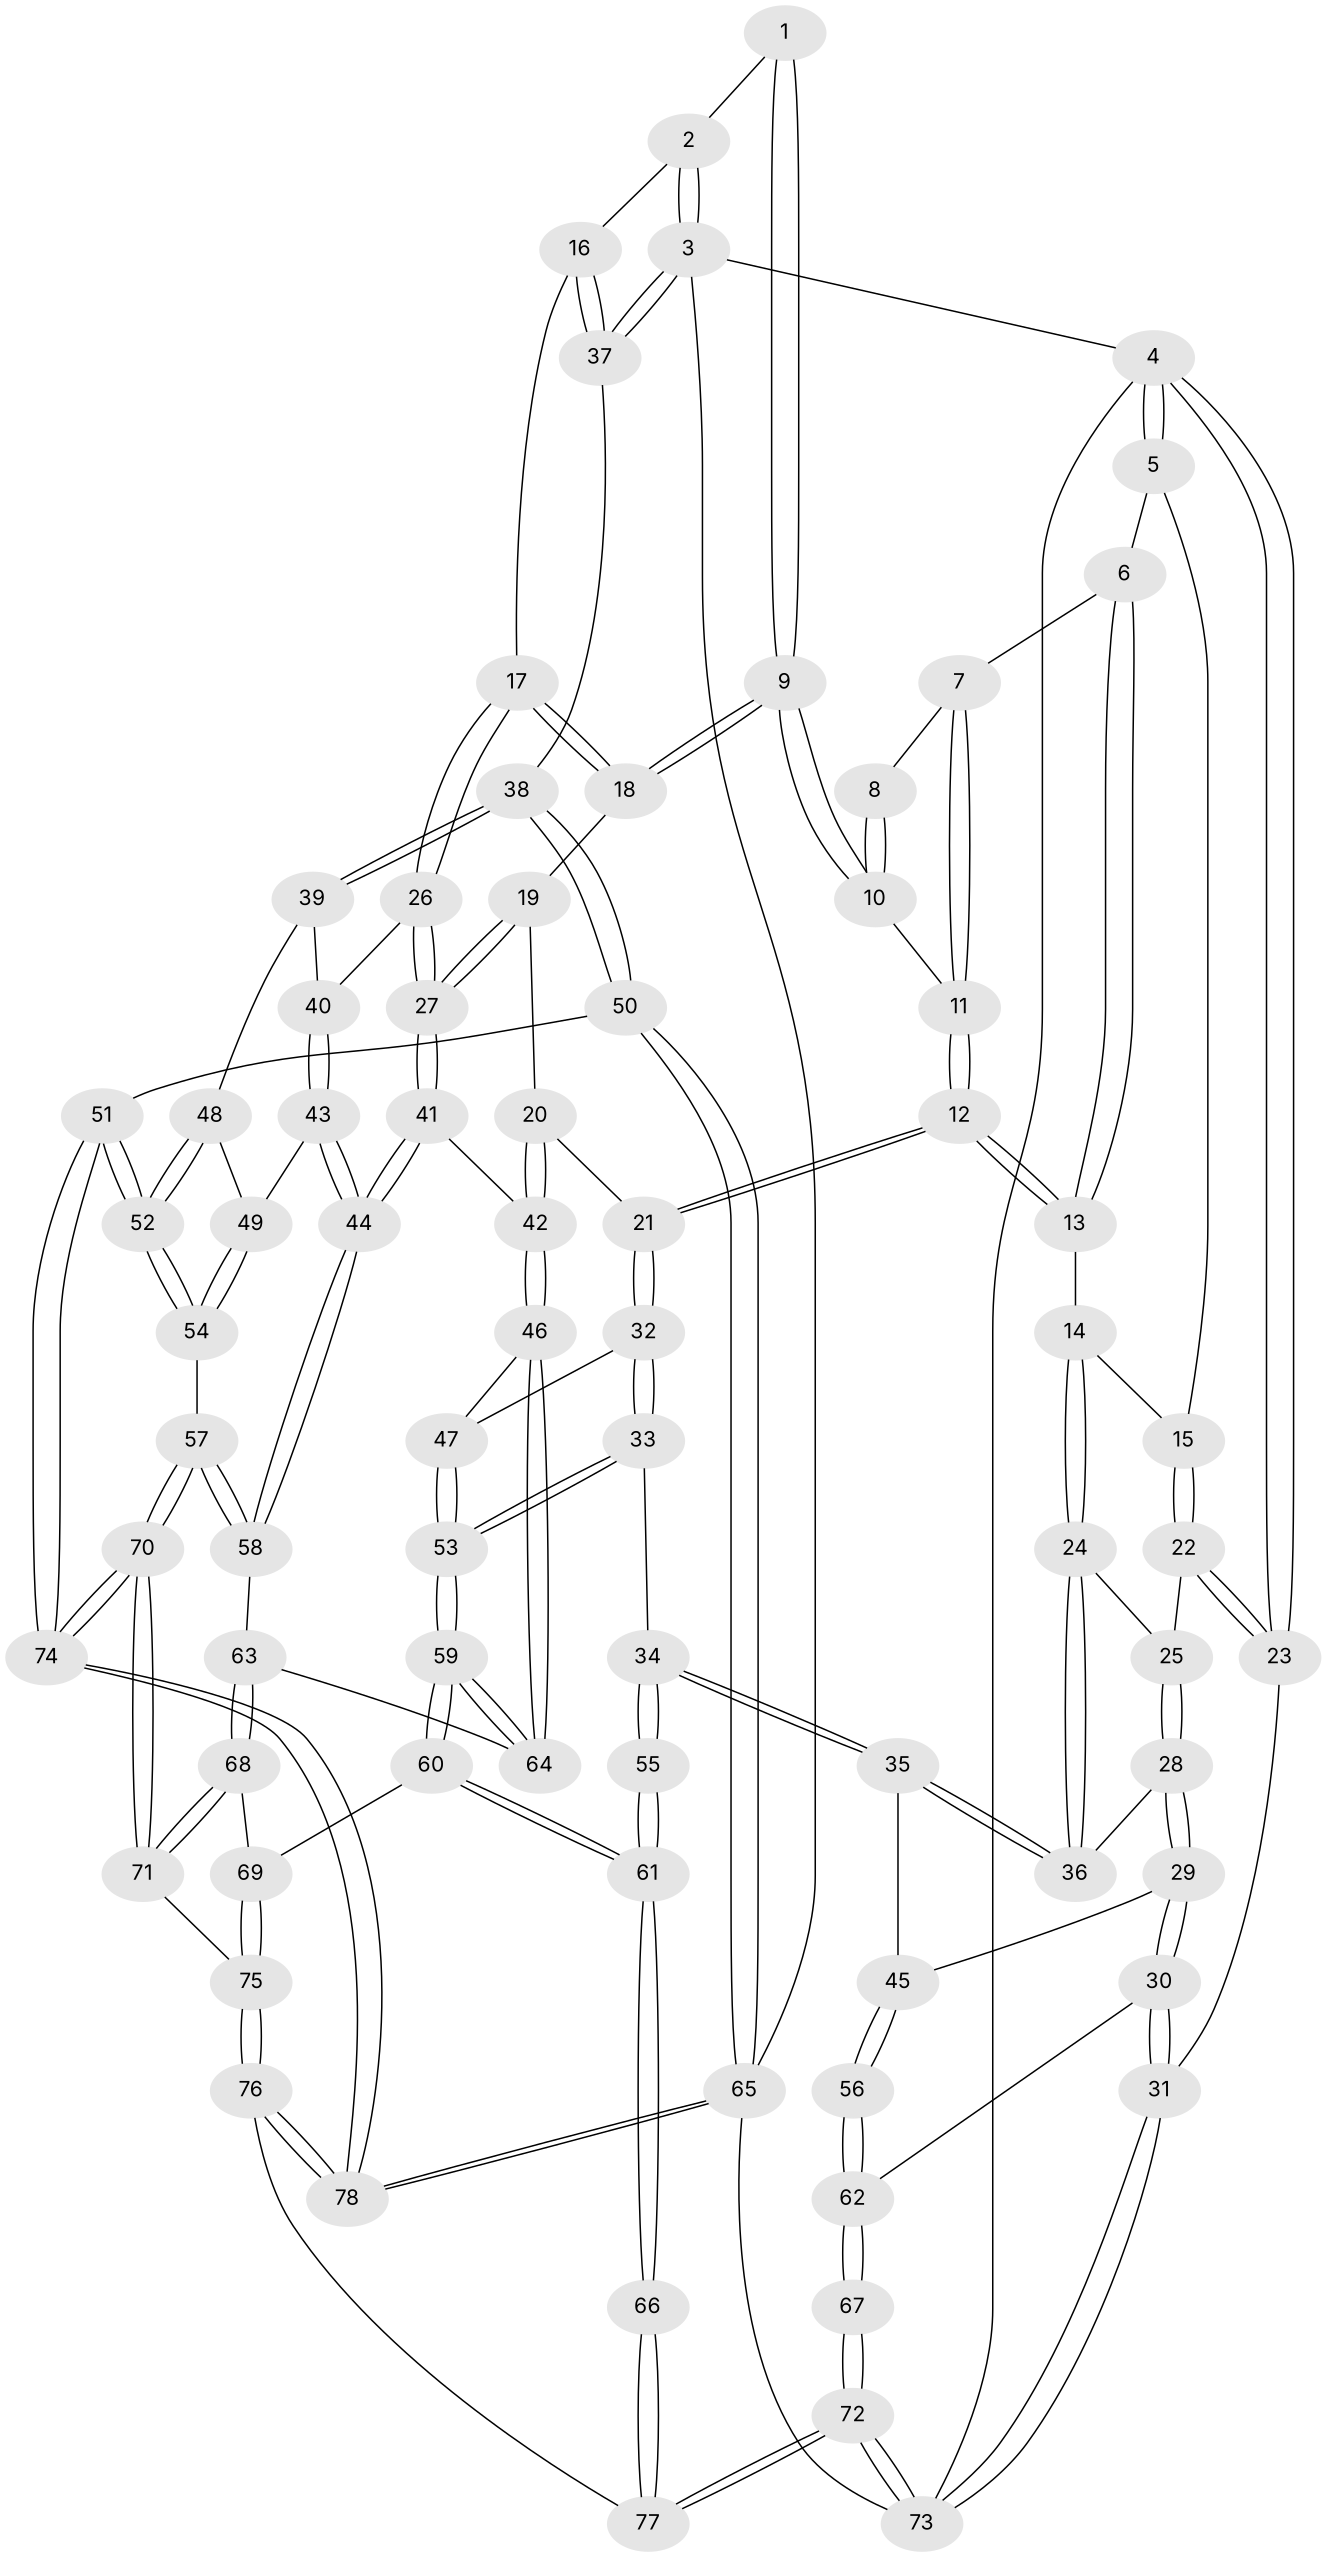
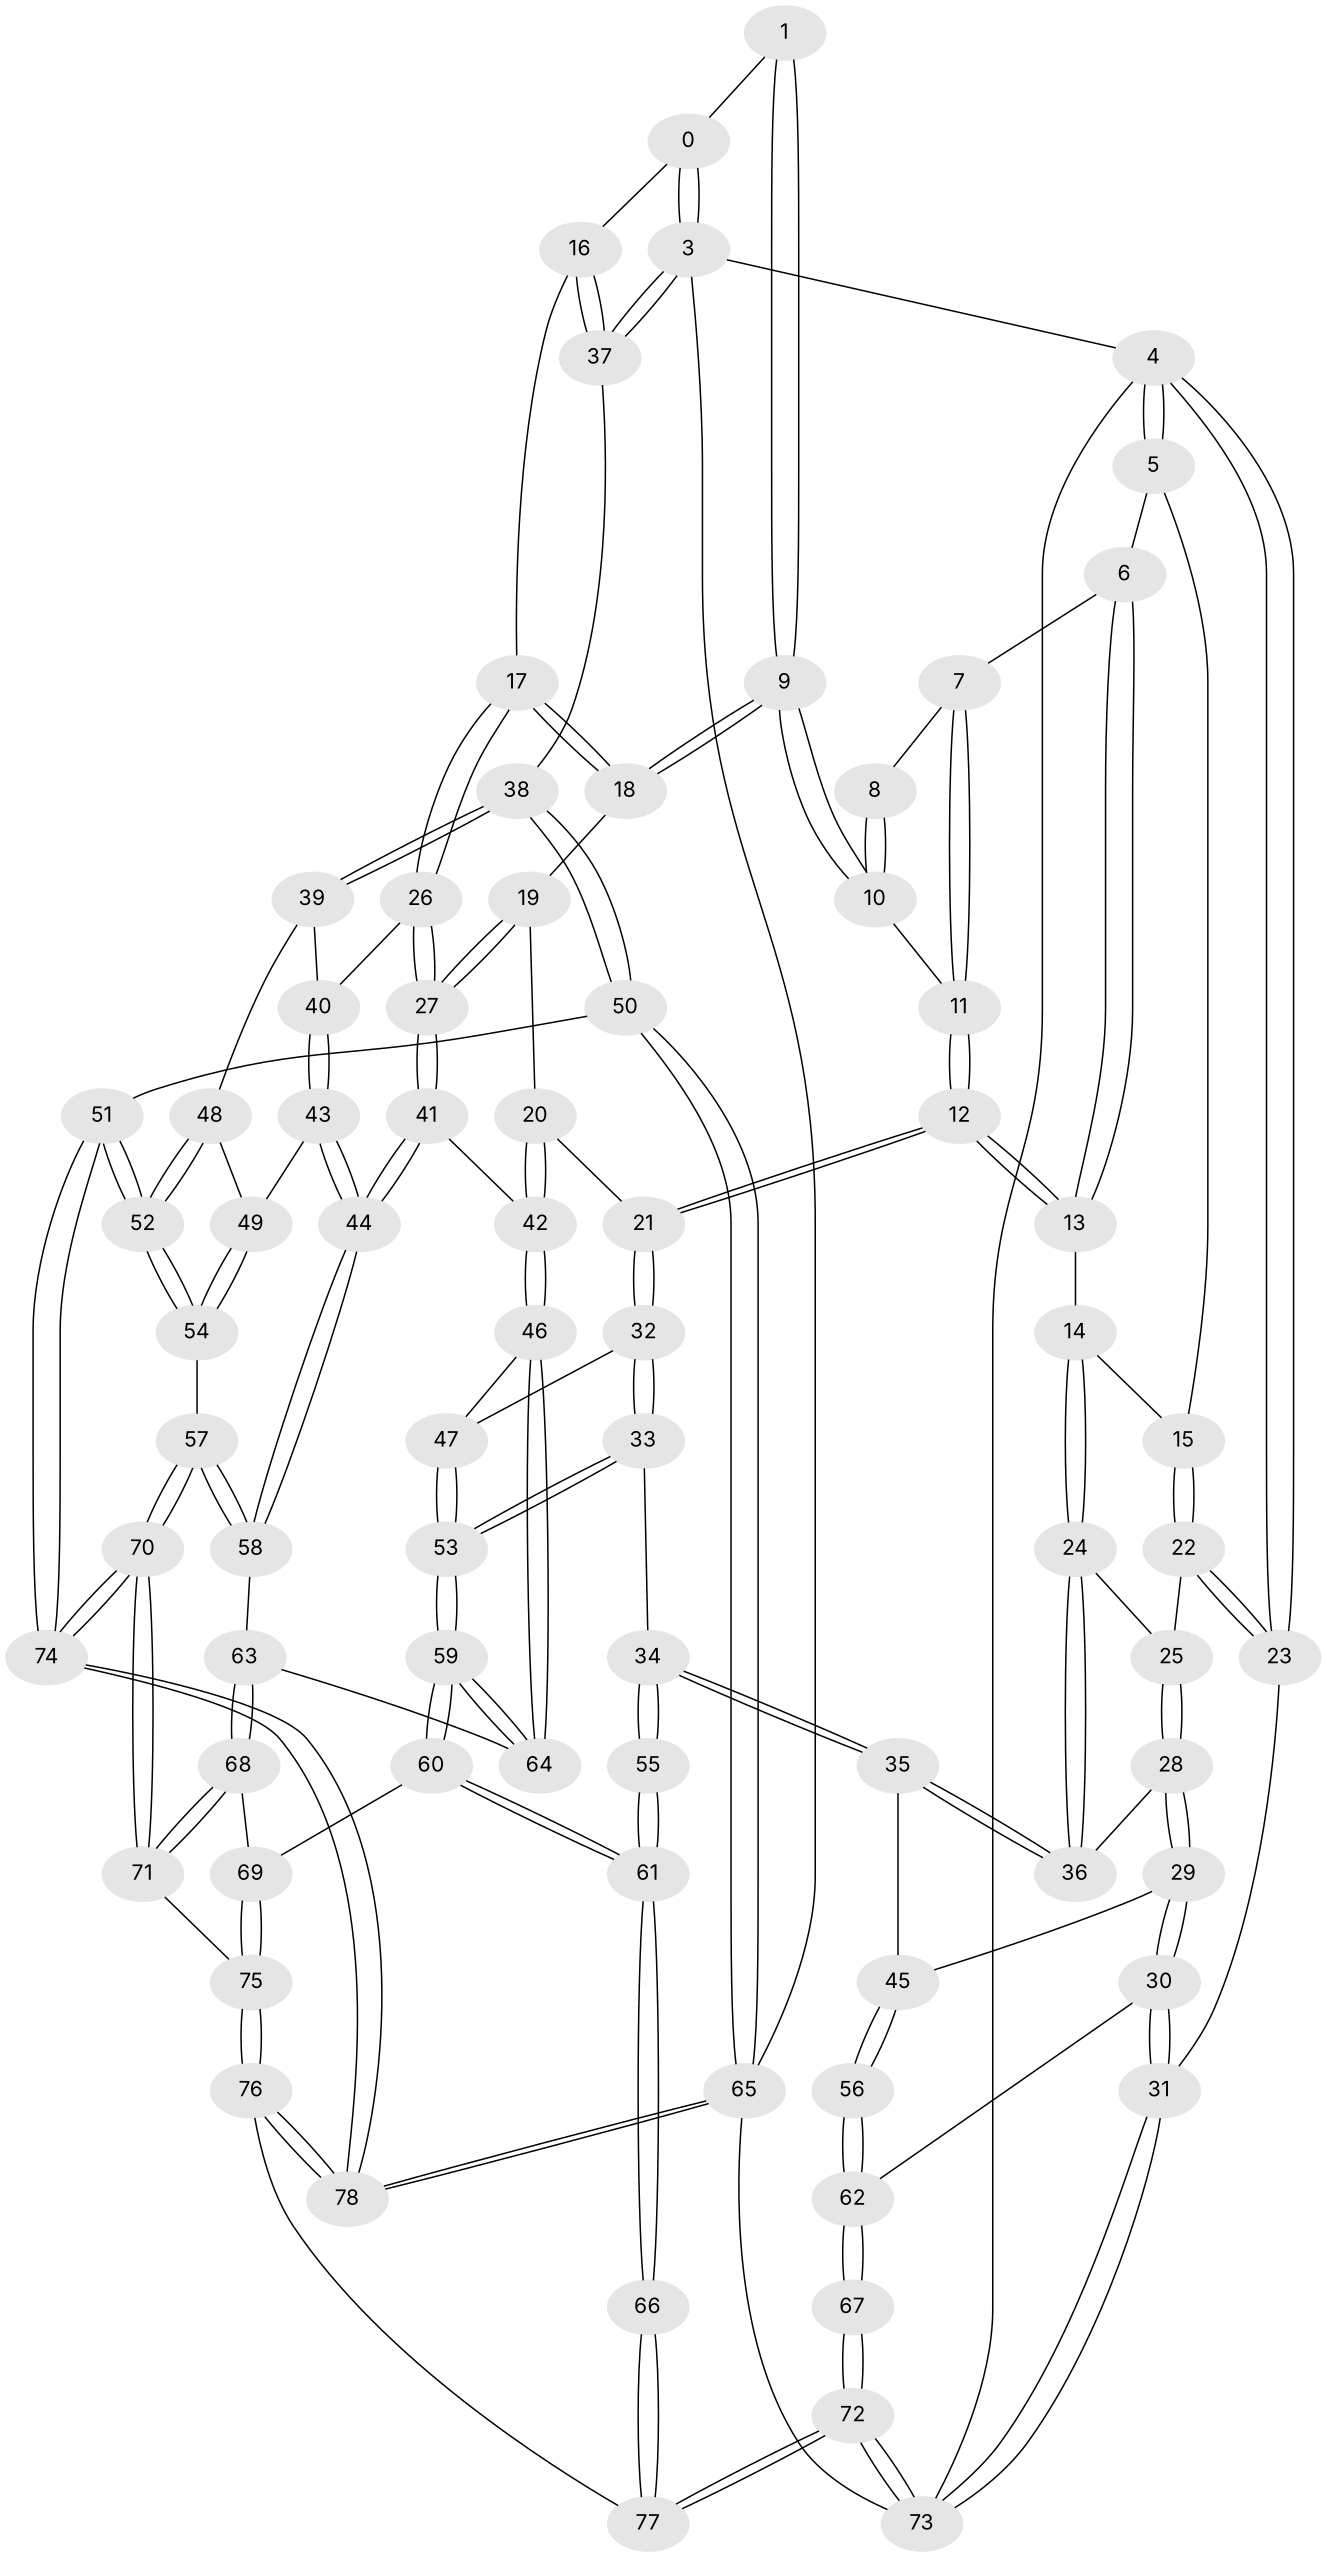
  graph {
    fontname=Inter
    node [color=gray90 fontname=Inter style=filled]
    edge [fontname=Inter]
    1
-   2
+   2 [label=0]
    9
    3
    16
    10
    18
    4
    37
    65
    17
    5
    23
    73
    38
    78
    6
    15
    31
    7
    13
    22
    8
    11
    14
    12
    19
    21
    32
    24
    25
    36
    26
    27
    40
    20
    42
    41
    46
    33
    47
    28
    29
    43
    44
    30
    45
    62
    56
    67
    34
    53
    35
    55
    59
    61
    39
    50
    48
    51
    49
    52
    58
    64
    54
    63
    57
    74
    60
    70
    66
    71
    68
    69
    75
    77
    72
    76
    1 -- 2
    1 -- 9
    1 -- 9
    2 -- 3
    2 -- 3
    2 -- 16
    9 -- 10
    9 -- 10
    9 -- 18
    9 -- 18
    3 -- 4
    3 -- 37
    3 -- 37
    3 -- 65
    16 -- 37
    16 -- 37
    16 -- 17
    10 -- 11
    18 -- 19
    4 -- 5
    4 -- 5
    4 -- 23
    4 -- 23
    4 -- 73
    37 -- 38
    65 -- 73
    65 -- 78
    65 -- 78
    17 -- 18
    17 -- 18
    17 -- 26
    17 -- 26
    5 -- 6
    5 -- 15
    23 -- 31
    38 -- 39
    38 -- 39
    38 -- 50
    38 -- 50
    6 -- 7
    6 -- 13
    6 -- 13
    15 -- 22
    15 -- 22
    31 -- 73
    31 -- 73
    7 -- 8
    7 -- 11
    7 -- 11
    13 -- 14
    22 -- 23
    22 -- 23
    22 -- 25
    8 -- 10
    8 -- 10
    11 -- 12
    11 -- 12
    14 -- 15
    14 -- 24
    14 -- 24
    12 -- 13
    12 -- 13
    12 -- 21
    12 -- 21
    19 -- 27
    19 -- 27
    19 -- 20
    21 -- 32
    21 -- 32
    32 -- 33
    32 -- 33
    32 -- 47
    24 -- 25
    24 -- 36
    24 -- 36
    25 -- 28
    25 -- 28
    26 -- 27
    26 -- 27
    26 -- 40
    27 -- 41
    27 -- 41
    40 -- 43
    40 -- 43
    20 -- 21
    20 -- 42
    20 -- 42
    42 -- 46
    42 -- 46
    41 -- 42
    41 -- 44
    41 -- 44
    46 -- 47
    46 -- 64
    46 -- 64
    33 -- 34
    33 -- 53
    33 -- 53
    47 -- 53
    47 -- 53
    28 -- 36
    28 -- 29
    28 -- 29
    29 -- 30
    29 -- 30
    29 -- 45
    43 -- 44
    43 -- 44
    43 -- 49
    44 -- 58
    44 -- 58
    30 -- 31
    30 -- 31
    30 -- 62
    45 -- 56
    45 -- 56
    62 -- 67
    62 -- 67
    56 -- 62
    56 -- 62
    67 -- 72
    67 -- 72
    34 -- 35
    34 -- 35
    34 -- 55
    34 -- 55
    53 -- 59
    53 -- 59
    35 -- 36
    35 -- 36
    35 -- 45
    55 -- 61
    55 -- 61
    59 -- 64
    59 -- 64
    59 -- 60
    59 -- 60
    61 -- 66
    61 -- 66
    39 -- 40
    39 -- 48
    50 -- 65
    50 -- 65
    50 -- 51
    48 -- 49
    48 -- 52
    48 -- 52
    51 -- 52
    51 -- 52
    51 -- 74
    51 -- 74
    49 -- 54
    49 -- 54
    52 -- 54
    52 -- 54
    58 -- 63
    54 -- 57
    63 -- 64
    63 -- 68
    63 -- 68
    57 -- 58
    57 -- 58
    57 -- 70
    57 -- 70
    74 -- 78
    74 -- 78
    60 -- 61
    60 -- 61
    60 -- 69
    70 -- 74
    70 -- 74
    70 -- 71
    70 -- 71
    66 -- 77
    66 -- 77
    71 -- 75
    68 -- 71
    68 -- 71
    68 -- 69
    69 -- 75
    69 -- 75
    75 -- 76
    75 -- 76
    72 -- 73
    72 -- 73
    72 -- 77
    72 -- 77
    76 -- 78
    76 -- 78
    76 -- 77
  }
